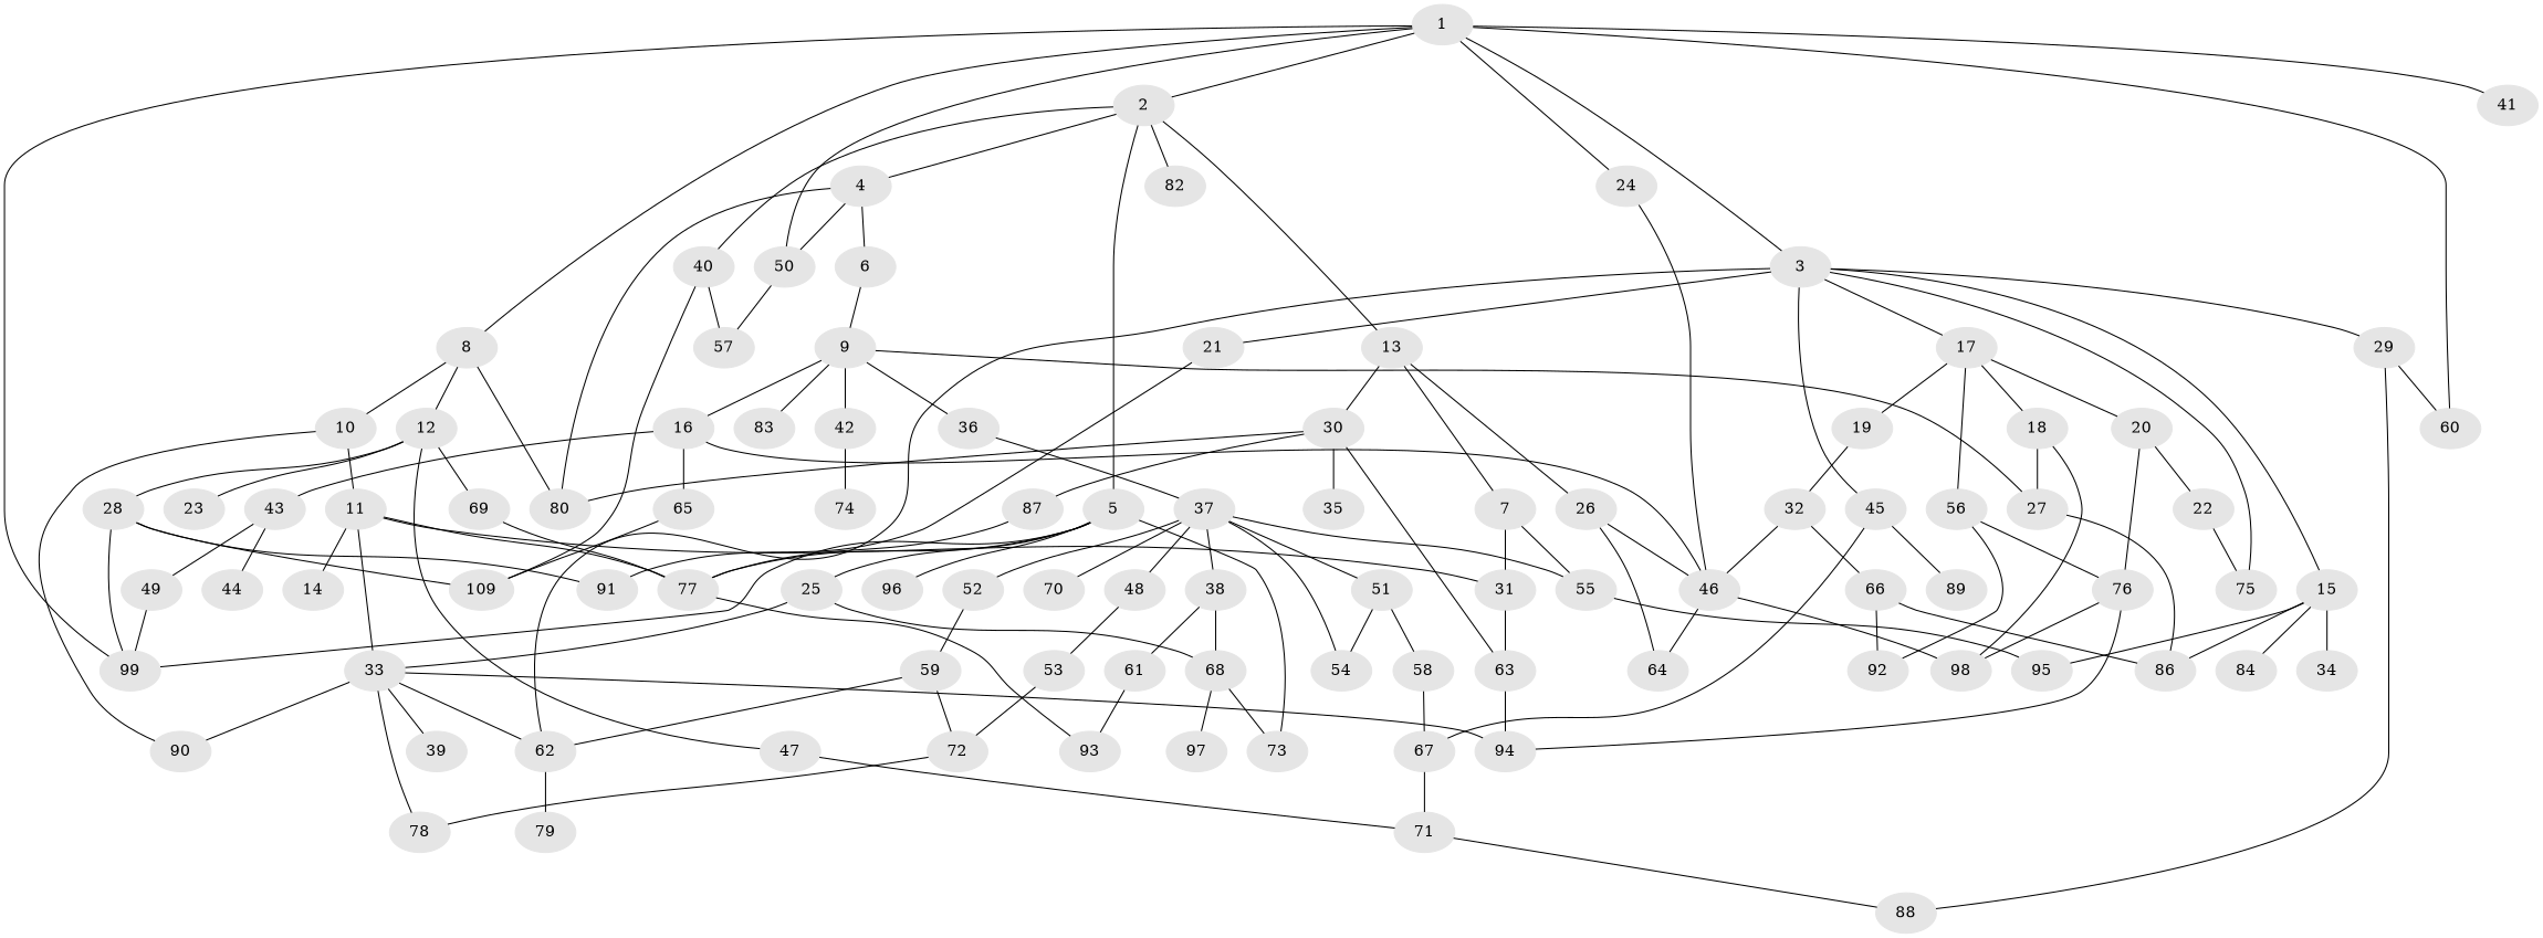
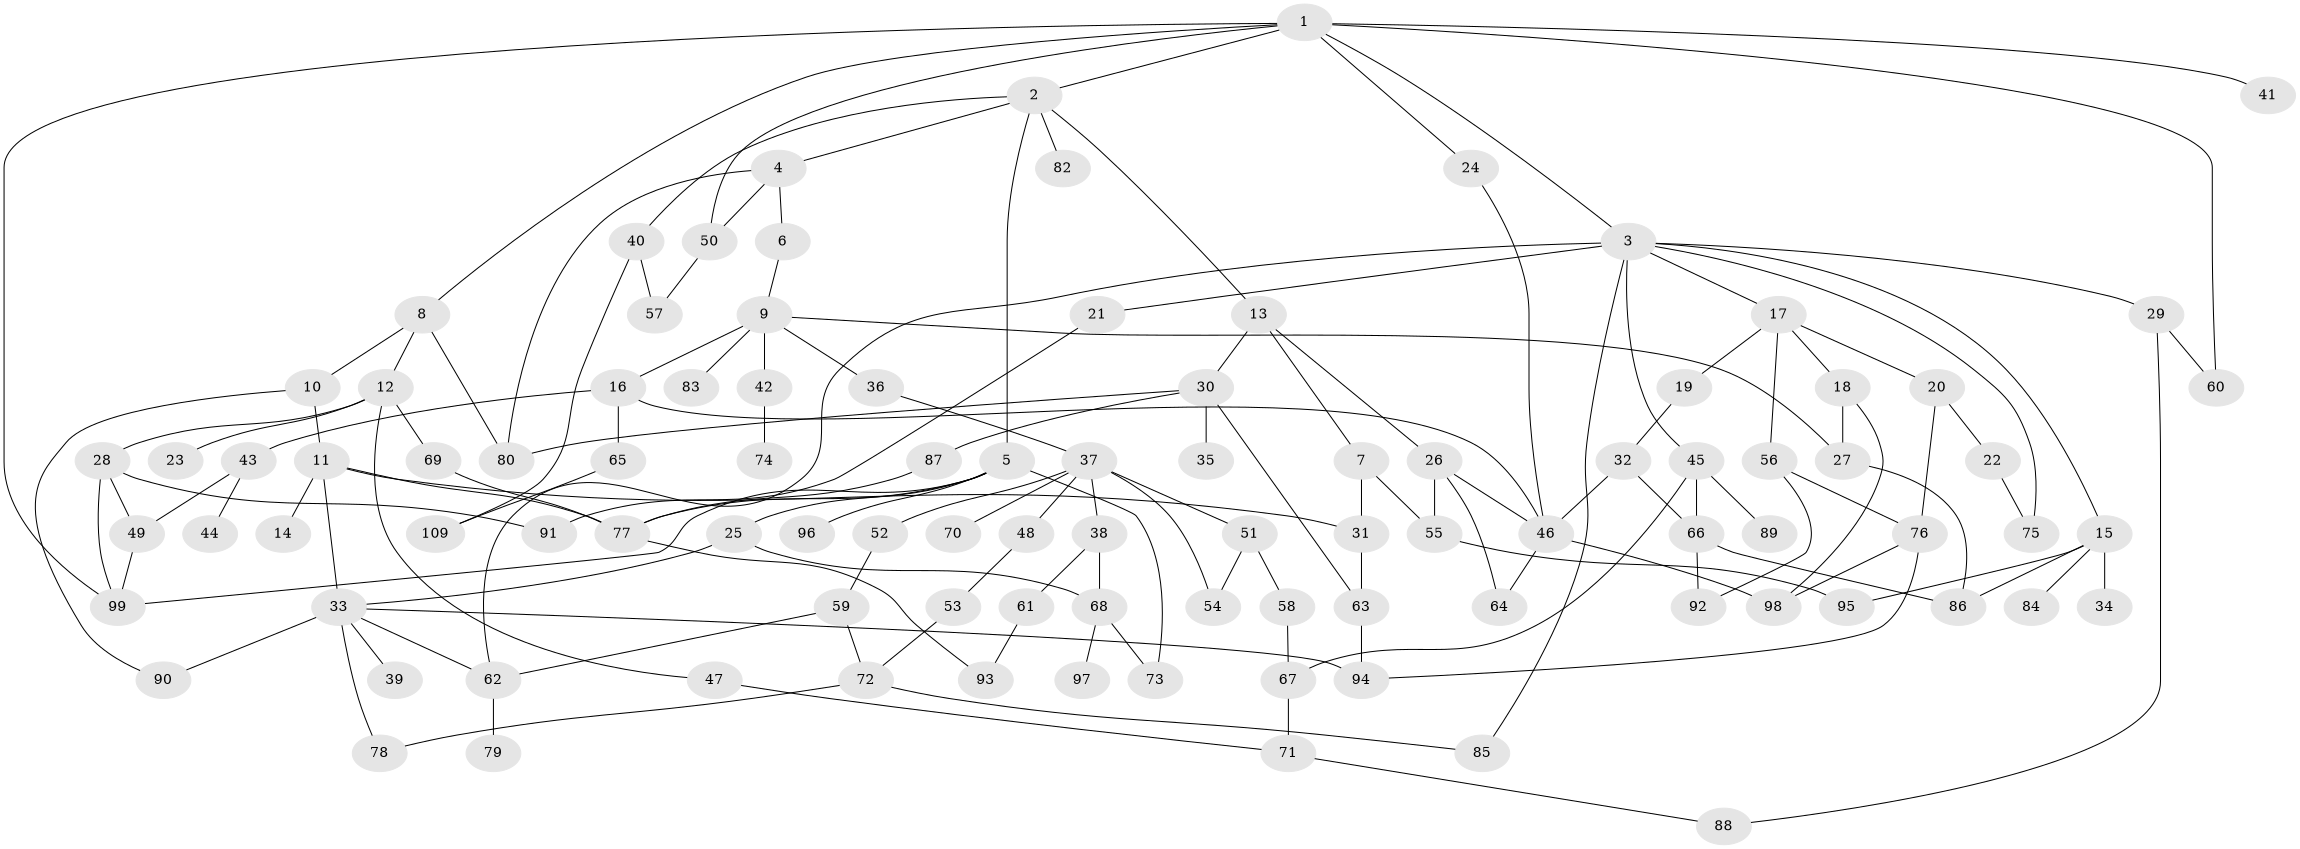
  graph {
    node [color=gray90 style=filled]
    1
    2
    3
    8
    24
    41
    50
    60
    99
    4
    5
    13
    40
    82
    15
    17
    21
    29
    45
    62
    75
+   85
    80
    10
    12
    46
    57
    6
    25
    73
    77
    96
    7
    26
    30
    n36 [label=109]
    34
    84
    86
    95
    18
    19
    20
    56
    91
    88
    66
    67
    89
    79
    9
    33
    68
    93
    31
    55
    16
    27
    36
    42
    83
    63
    11
    90
    23
    28
    47
    69
    43
    65
    37
    74
    14
    39
    78
    94
    71
    64
    35
    87
    44
    49
    98
    32
    22
    76
    92
    97
    54
    38
    48
    51
    52
    70
    61
    53
    58
    59
    72
    1 -- 2
    1 -- 3
    1 -- 8
    1 -- 24
    1 -- 41
    1 -- 50
    1 -- 60
    1 -- 99
    2 -- 4
    2 -- 5
    2 -- 13
    2 -- 40
    2 -- 82
    3 -- 15
    3 -- 17
    3 -- 21
    3 -- 29
    3 -- 45
    3 -- 62
    3 -- 75
+   3 -- 85
    8 -- 80
    8 -- 10
    8 -- 12
    24 -- 46
    50 -- 57
    4 -- 50
    4 -- 80
    4 -- 6
    5 -- 99
    5 -- 25
    5 -- 73
    5 -- 77
    5 -- 96
    13 -- 7
    13 -- 26
    13 -- 30
    40 -- 57
    40 -- n36
    15 -- 34
    15 -- 84
    15 -- 86
    15 -- 95
    17 -- 18
    17 -- 19
    17 -- 20
    17 -- 56
    21 -- 91
    29 -- 60
    29 -- 88
+   45 -- 66
    45 -- 67
    45 -- 89
    62 -- 79
    10 -- 11
    10 -- 90
    12 -- 23
    12 -- 28
    12 -- 47
    12 -- 69
    46 -- 64
    46 -- 98
    6 -- 9
    25 -- 33
    25 -- 68
    77 -- 93
    7 -- 31
    7 -- 55
    26 -- 46
-   37 -- 55
+   26 -- 55
    26 -- 64
    30 -- 80
    30 -- 63
    30 -- 35
    30 -- 87
    18 -- 27
    18 -- 98
    19 -- 32
    20 -- 22
    20 -- 76
    56 -- 76
    56 -- 92
    66 -- 86
    66 -- 92
    67 -- 71
    9 -- 16
    9 -- 27
    9 -- 36
    9 -- 42
    9 -- 83
    33 -- 62
    33 -- 90
    33 -- 39
    33 -- 78
    33 -- 94
    68 -- 73
    68 -- 97
    31 -- 63
    55 -- 95
    16 -- 46
    16 -- 43
    16 -- 65
    27 -- 86
    36 -- 37
    42 -- 74
    63 -- 94
    11 -- 77
    11 -- 33
    11 -- 31
    11 -- 14
    28 -- 99
-   28 -- n36
+   28 -- 49
    28 -- 91
    47 -- 71
    69 -- 77
    43 -- 44
    43 -- 49
    65 -- n36
    37 -- 54
    37 -- 38
    37 -- 48
    37 -- 51
    37 -- 52
    37 -- 70
    71 -- 88
    87 -- 77
    49 -- 99
    32 -- 46
    32 -- 66
    22 -- 75
    76 -- 94
    76 -- 98
    38 -- 68
    38 -- 61
    48 -- 53
    51 -- 54
    51 -- 58
    52 -- 59
    61 -- 93
    53 -- 72
    58 -- 67
    59 -- 62
    59 -- 72
+   72 -- 85
    72 -- 78
  }
